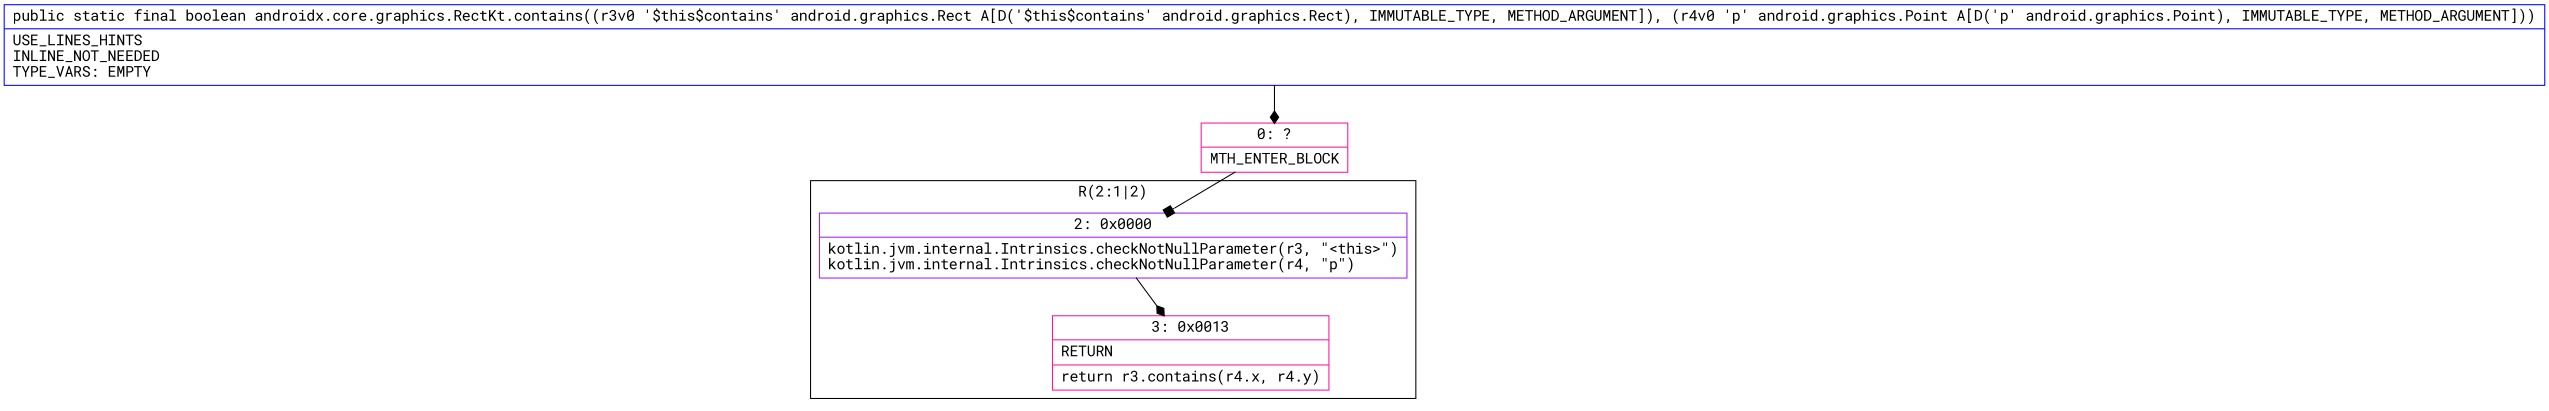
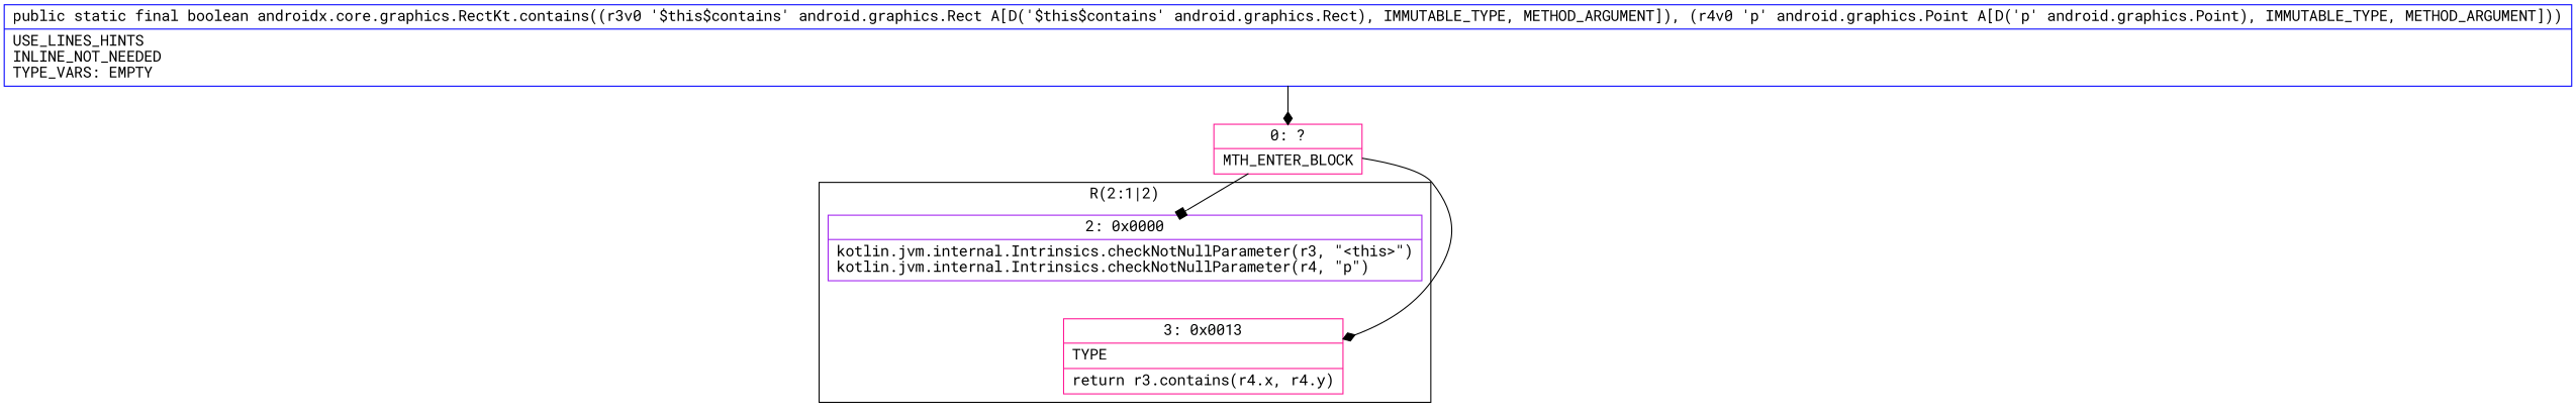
  digraph {
    fontname="Roboto Mono"
    node [color=deeppink fontname="Roboto Mono" shape=record]
    edge [arrowhead=diamond fontname="Roboto Mono"]
    n1 [color=purple label="{2\:\ 0x0000|kotlin.jvm.internal.Intrinsics.checkNotNullParameter(r3, \"\<this\>\")\lkotlin.jvm.internal.Intrinsics.checkNotNullParameter(r4, \"p\")\l}"]
-   n2 [label="{3\:\ 0x0013|RETURN\l|return r3.contains(r4.x, r4.y)\l}"]
+   n2 [label="{3\:\ 0x0013|TYPE\l|return r3.contains(r4.x, r4.y)\l}"]
    n3 [label="{0\:\ ?|MTH_ENTER_BLOCK\l}"]
    n4 [color=blue label="{public static final boolean androidx.core.graphics.RectKt.contains((r3v0 '$this$contains' android.graphics.Rect A[D('$this$contains' android.graphics.Rect), IMMUTABLE_TYPE, METHOD_ARGUMENT]), (r4v0 'p' android.graphics.Point A[D('p' android.graphics.Point), IMMUTABLE_TYPE, METHOD_ARGUMENT]))  | USE_LINES_HINTS\lINLINE_NOT_NEEDED\lTYPE_VARS: EMPTY\l}"]
    subgraph cluster_1 {
      label="R(2:1|2)"
      n1
      n2
    }
-   n1 -> n2
+   n3 -> n2
    n3 -> n1 [arrowhead=box]
    n4 -> n3
  }
